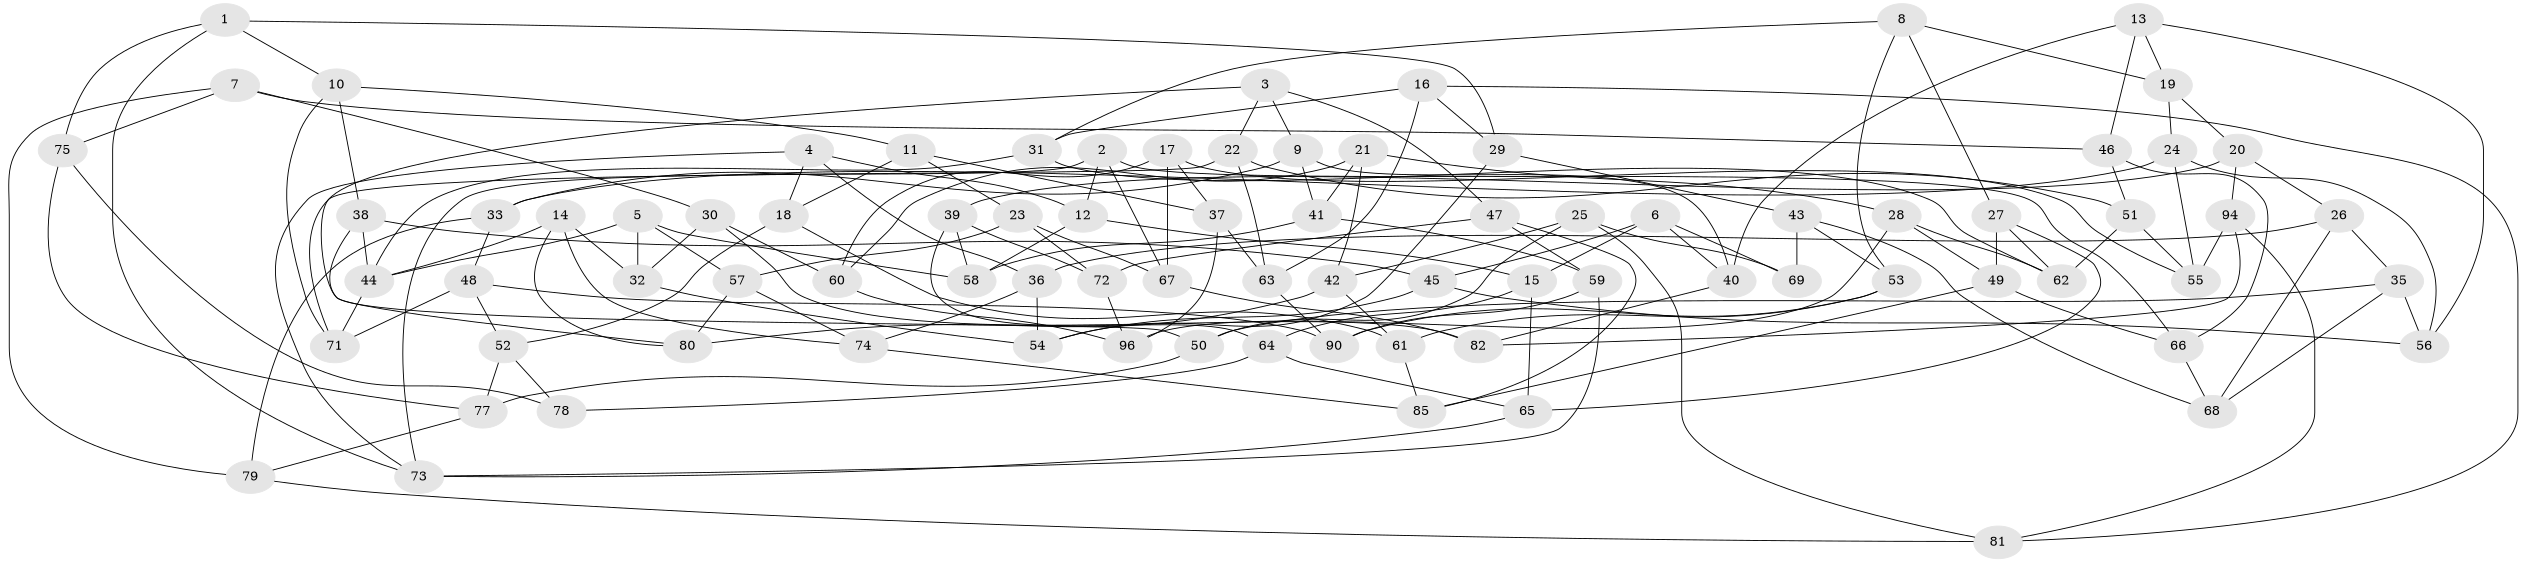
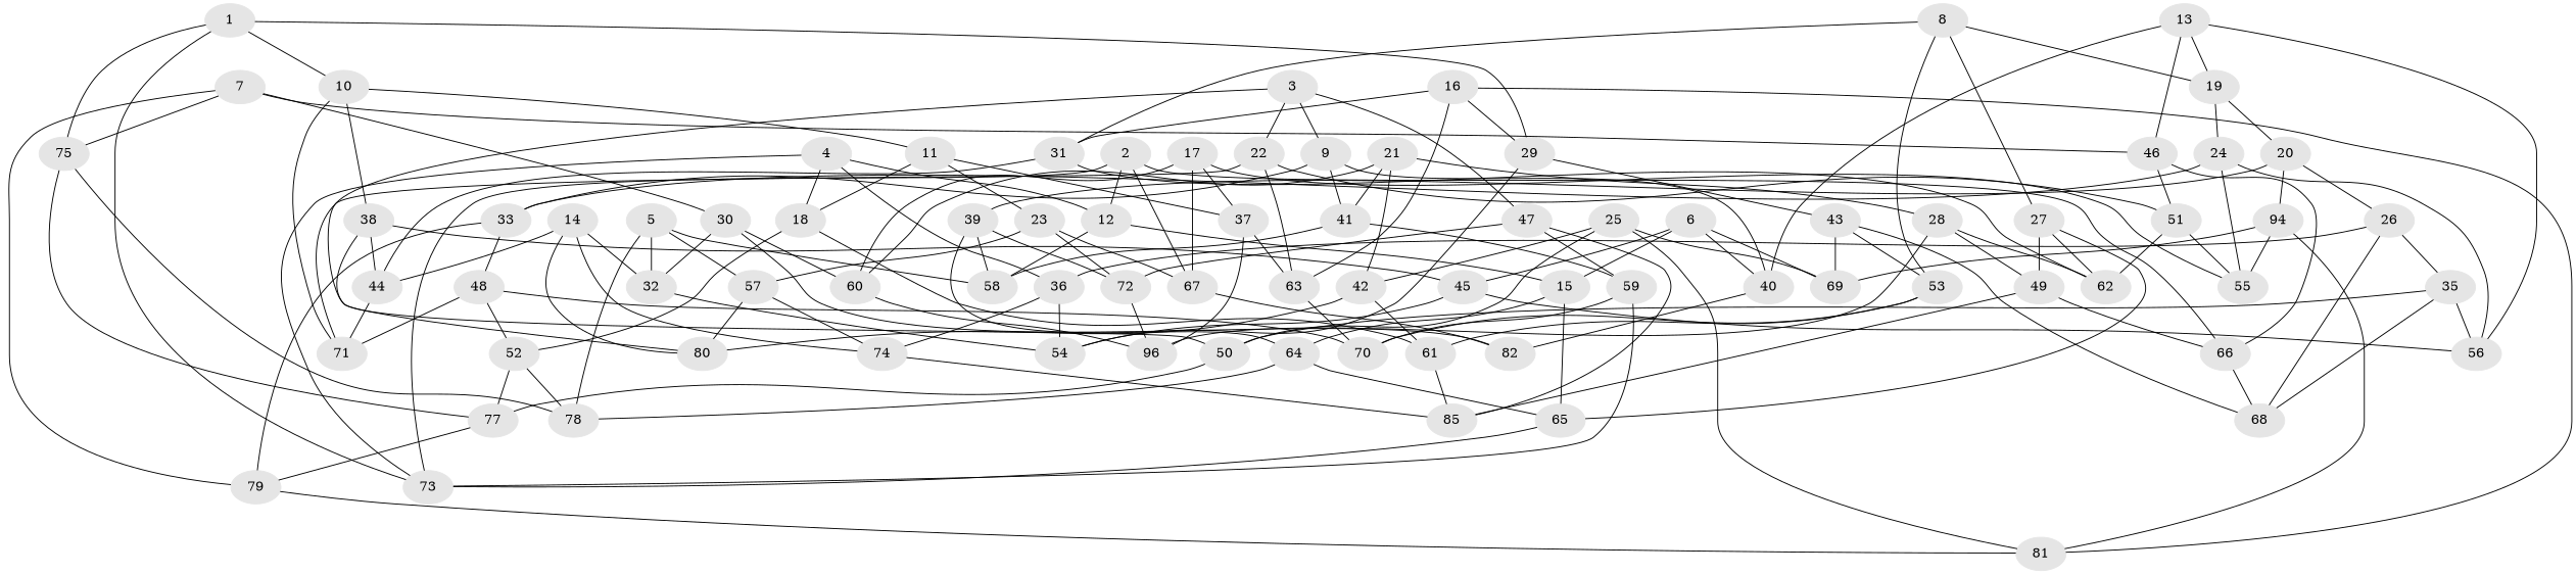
  graph {
    node [color=gray90 style=filled]
    1
    10
    29
    73
    75
    11
    38
    71
    43
    54
    78
    77
    2
    12
    66
    67
    58
    15
    68
    82
    3
    9
    22
    47
    50
    40
    33
    41
    63
    51
    72
    59
    n33 [label=85]
    4
    18
    36
    52
    61
    74
    5
    32
    57
    80
    6
    45
    69
    64
    65
    56
    7
    30
    46
    79
    60
    81
    8
    19
    27
    31
    53
    20
    24
    49
    62
    44
-   70 [label=90]
+   70
    48
    23
    37
    n70 [label=96]
    13
    14
    16
    17
    55
    26
    n77 [label=94]
    39
    35
    21
    28
    42
    25
    1 -- 10
    1 -- 29
    1 -- 73
    1 -- 75
    10 -- 11
    10 -- 38
    10 -- 71
    29 -- 43
    29 -- 54
    75 -- 78
    75 -- 77
    11 -- 18
    11 -- 23
    11 -- 37
    38 -- 80
    38 -- 45
    38 -- 44
    43 -- 68
    43 -- 69
    43 -- 53
    77 -- 79
    2 -- 73
    2 -- 12
    2 -- 66
    2 -- 67
    12 -- 58
    12 -- 15
    66 -- 68
    67 -- 82
    15 -- 64
    15 -- 65
    3 -- 9
    3 -- 22
    3 -- 47
    3 -- 50
    9 -- 40
    9 -- 33
    9 -- 41
    22 -- 71
    22 -- 63
    22 -- 51
    47 -- 72
    47 -- 59
    47 -- n33
    50 -- 77
    40 -- 82
    33 -- 79
    33 -- 48
    41 -- 58
    41 -- 59
    63 -- 70
    51 -- 62
    51 -- 55
    72 -- n70
    59 -- 73
    59 -- 70
    4 -- 73
    4 -- 12
    4 -- 18
    4 -- 36
    18 -- 52
    18 -- 61
    36 -- 54
    36 -- 74
    52 -- 78
    52 -- 77
    61 -- n33
    74 -- n33
-   5 -- 44
+   5 -- 78
    5 -- 58
    5 -- 32
    5 -- 57
    32 -- 54
    57 -- 74
    57 -- 80
    6 -- 15
    6 -- 40
    6 -- 45
    6 -- 69
    45 -- 54
    45 -- 56
    64 -- 78
    64 -- 65
    65 -- 73
    7 -- 75
    7 -- 30
    7 -- 46
    7 -- 79
    30 -- 82
    30 -- 32
    30 -- 60
    46 -- 66
    46 -- 51
    79 -- 81
    60 -- n70
    8 -- 19
    8 -- 27
    8 -- 31
    8 -- 53
    19 -- 20
    19 -- 24
    27 -- 65
    27 -- 49
    27 -- 62
    31 -- 62
    31 -- 44
    53 -- 61
    53 -- 70
    20 -- 26
    20 -- n77
    20 -- 39
    24 -- 33
    24 -- 56
    24 -- 55
    49 -- 66
    49 -- n33
    44 -- 71
    48 -- 71
    48 -- 52
    48 -- 70
    23 -- 67
    23 -- 72
    23 -- 57
    37 -- 63
    37 -- n70
    13 -- 40
    13 -- 56
    13 -- 46
    13 -- 19
    14 -- 74
    14 -- 32
    14 -- 80
    14 -- 44
    16 -- 29
    16 -- 63
    16 -- 81
    16 -- 31
    17 -- 67
    17 -- 60
    17 -- 37
    17 -- 55
    26 -- 68
    26 -- 36
    26 -- 35
-   n77 -- 82
+   n77 -- 69
    n77 -- 81
    n77 -- 55
    39 -- 58
    39 -- 72
    39 -- 64
    35 -- 68
    35 -- 50
    35 -- 56
    21 -- 41
    21 -- 60
    21 -- 28
    21 -- 42
    28 -- 49
    28 -- 62
    28 -- n70
    42 -- 61
    42 -- 80
    25 -- 50
    25 -- 69
    25 -- 81
    25 -- 42
  }
